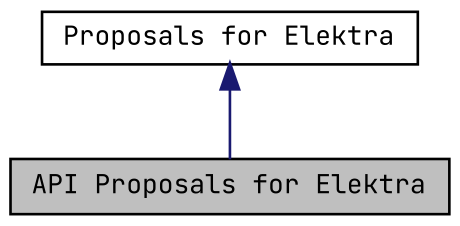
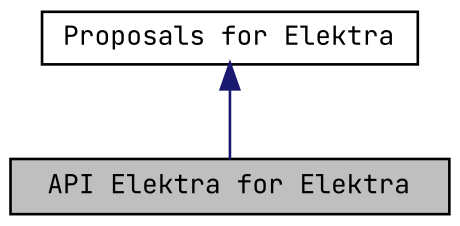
  digraph {
    rankdir=TB
    fontname="JetBrains Mono"
    node [color=black fontname="JetBrains Mono" fontsize=10 shape=record style=filled]
    n1 [fillcolor=white height=0.2 label="Proposals for Elektra" width=0.4]
-   n2 [fillcolor=grey75 fontcolor=black height=0.2 label="API Proposals for Elektra" width=0.4]
+   n2 [fillcolor=grey75 fontcolor=black height=0.2 label="API Elektra for Elektra" width=0.4]
    n1 -> n2 [color=midnightblue dir=back fontname="JetBrains Mono" fontsize=10 labelfontname=FreeSans labelfontsize=10 shape=plaintext style=solid]
  }
